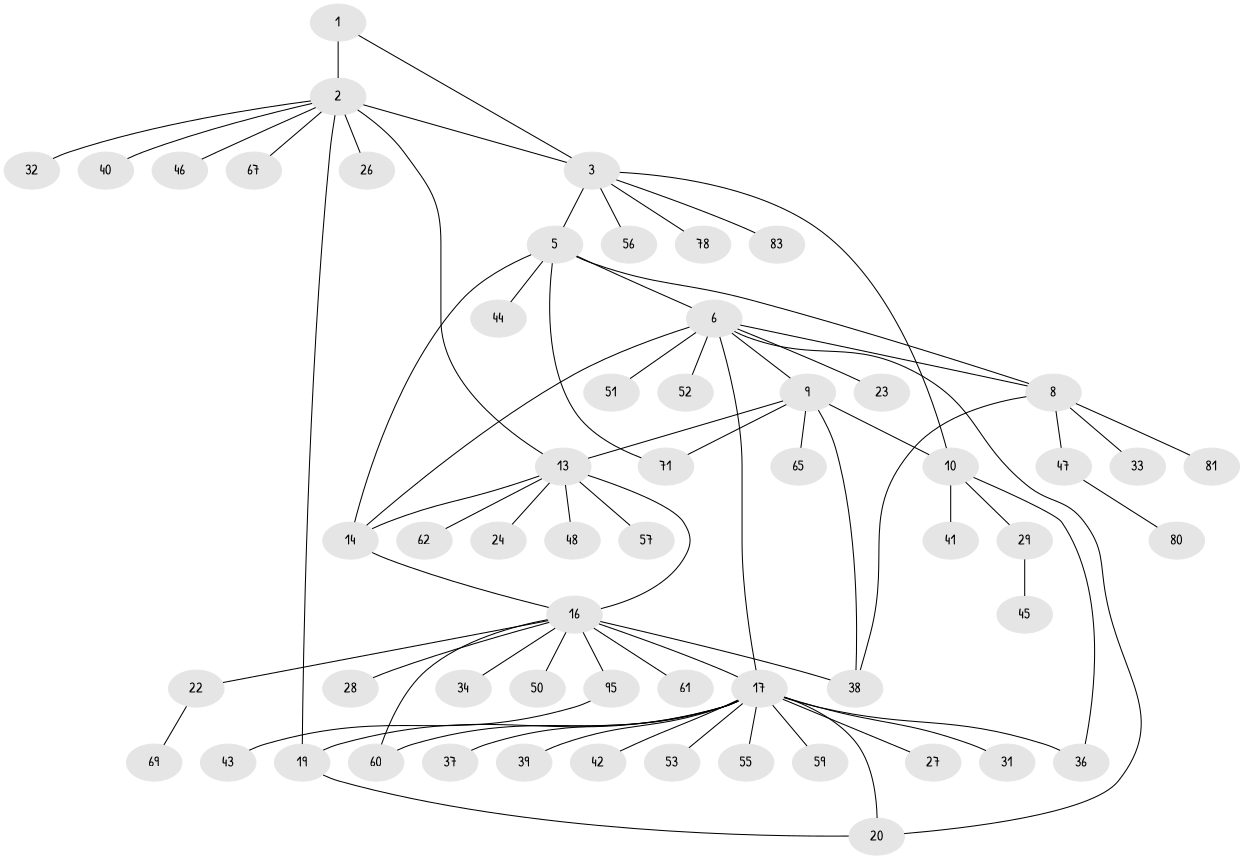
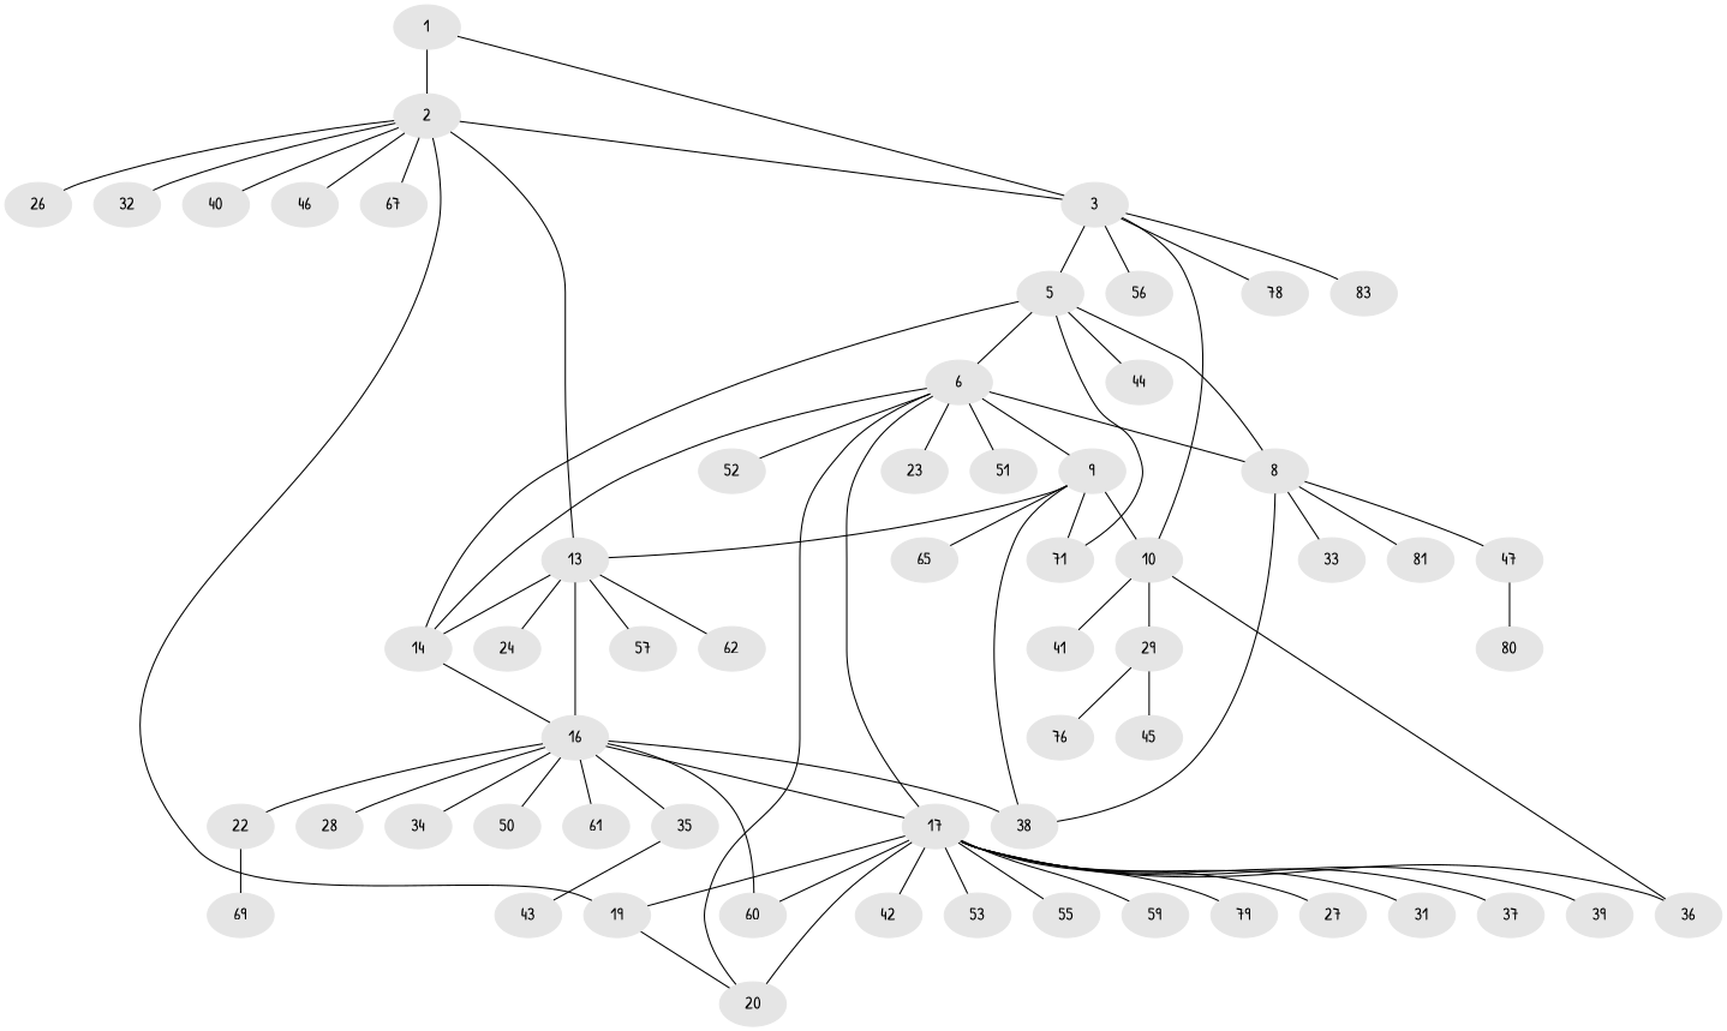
  graph {
    fontname="Patrick Hand"
    node [color=gray90 fontname="Patrick Hand" style=filled]
    edge [fontname="Patrick Hand"]
    1 [super="+82"]
    2 [super="+4"]
    3 [super="+21"]
    13 [super="+15"]
    19 [super="+68"]
    26
    32
    40
    46
    67
    5 [super="+7"]
    10 [super="+12"]
    56
    78
    83
    14 [super="+75"]
    16 [super="+66"]
    24 [super="+25"]
-   48
    57
    62 [super="+72"]
    20
    6 [super="+54"]
    8 [super="+70"]
    44
    71 [super="+73"]
    29 [super="+74"]
    36
    41
    9 [super="+11"]
    17 [super="+18"]
    23
    51 [super="+77"]
    52
    33
    38 [super="+63"]
    47 [super="+58"]
    81
    28 [super="+30"]
    65
    60
    27
    31
    37
    39
    42
    53
    55
    59
+   79
    80
    45
+   76
    22
    34
-   35 [super="+64" label=95]
+   35 [super="+64"]
    50
    61
    69
    43
    1 -- 2 [weight=2]
    1 -- 3
    2 -- 3 [weight=2]
    2 -- 13
    2 -- 19
    2 -- 26
    2 -- 32
    2 -- 40
    2 -- 46
    2 -- 67
    3 -- 5
    3 -- 10
    3 -- 56
    3 -- 78
    3 -- 83
    13 -- 14 [weight=2]
    13 -- 16 [weight=2]
    13 -- 24
-   13 -- 48
    13 -- 57
    13 -- 62
    19 -- 20
    5 -- 14
    5 -- 6 [weight=2]
    5 -- 8 [weight=2]
    5 -- 44
    5 -- 71
    10 -- 29
    10 -- 36
    10 -- 41
    14 -- 16
    16 -- 17
    16 -- 38
    16 -- 28
    16 -- 60
    16 -- 22
    16 -- 34
    16 -- 35
    16 -- 50
    16 -- 61
    6 -- 14
    6 -- 20
    6 -- 8
    6 -- 9
    6 -- 17
    6 -- 23
    6 -- 51
    6 -- 52
    8 -- 33
    8 -- 38
    8 -- 47
    8 -- 81
    29 -- 45
+   29 -- 76
    9 -- 13
    9 -- 10 [weight=4]
    9 -- 71
    9 -- 38
    9 -- 65
    17 -- 19 [weight=2]
    17 -- 20 [weight=2]
    17 -- 36
    17 -- 60
    17 -- 27
    17 -- 31
    17 -- 37
    17 -- 39
    17 -- 42
    17 -- 53
    17 -- 55
    17 -- 59
+   17 -- 79
    47 -- 80
    22 -- 69
    35 -- 43
  }
